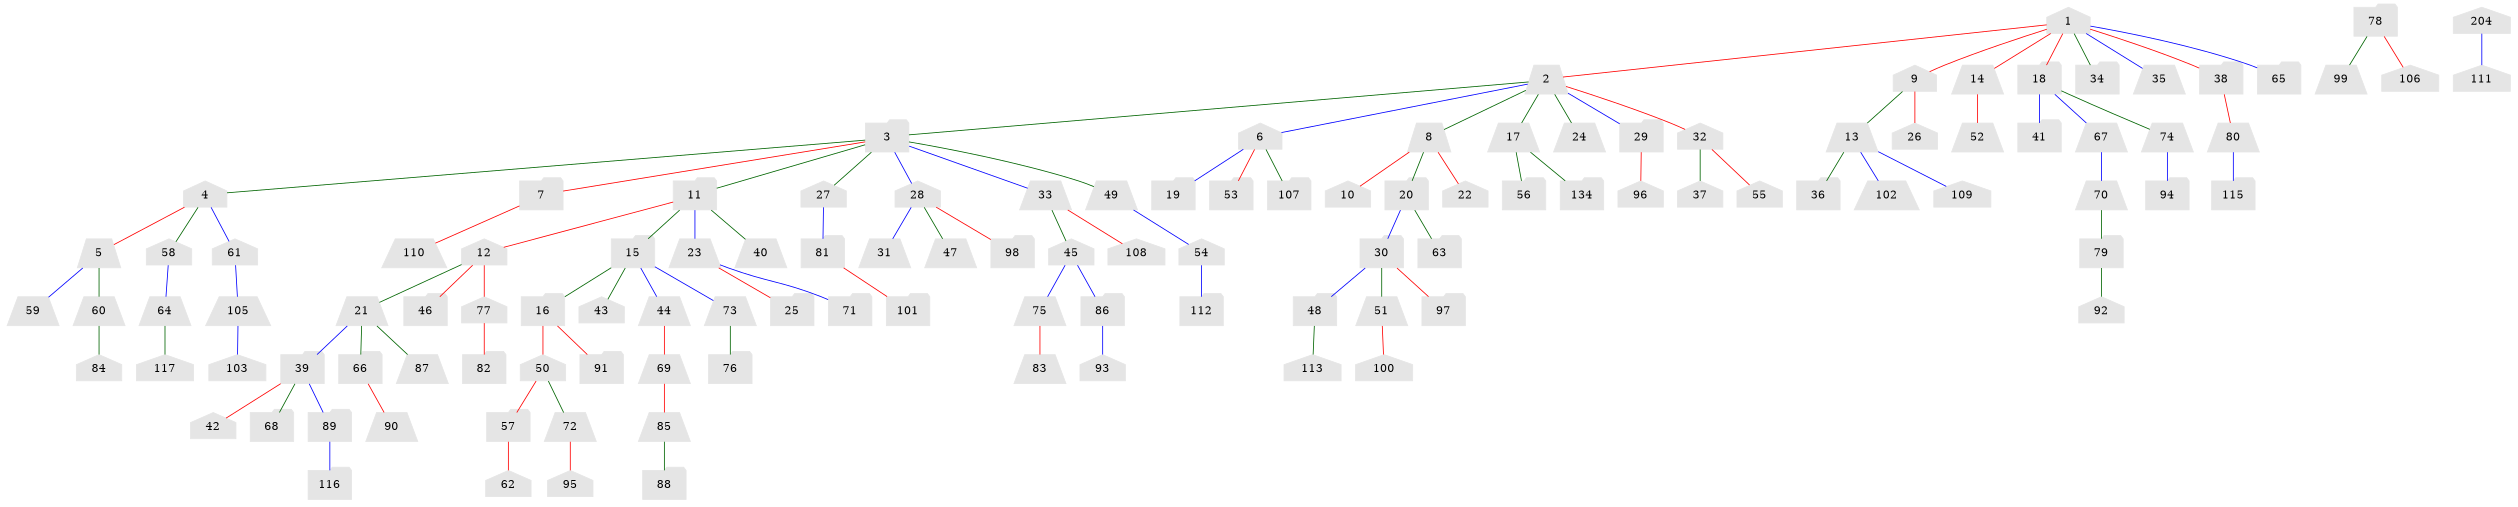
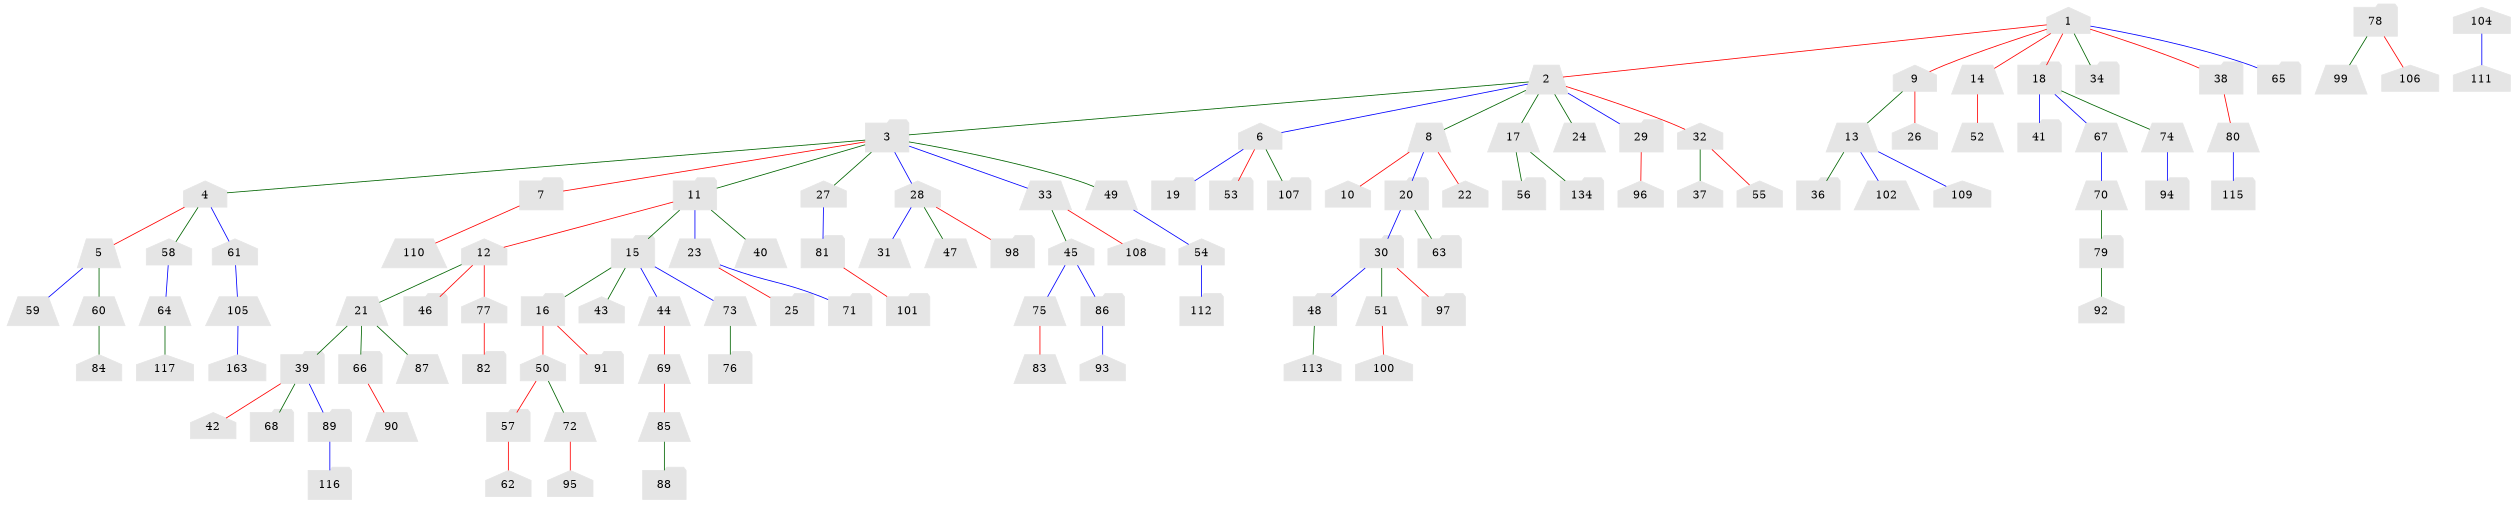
  graph {
    node [color=gray90 shape=folder style=filled]
    edge [color=darkgreen]
    1 [shape=house]
    2 [shape=trapezium]
    9 [shape=house]
    14 [shape=trapezium]
    18
    34
-   35 [shape=trapezium]
    38
    65
    3
    6 [shape=house]
    8 [shape=trapezium]
    17 [shape=trapezium]
    24 [shape=trapezium]
    29
    32 [shape=house]
    13 [shape=trapezium]
    26 [shape=house]
    52 [shape=trapezium]
    41
    67 [shape=trapezium]
    74 [shape=trapezium]
    80 [shape=trapezium]
    4 [shape=house]
    7
    11
    27 [shape=house]
    28 [shape=house]
    33 [shape=trapezium]
    49 [shape=trapezium]
    19
    53
    107
    10 [shape=house]
    20
    22 [shape=house]
    56
    n38 [label=134]
    96 [shape=house]
    37 [shape=house]
    55 [shape=house]
    5 [shape=trapezium]
    58 [shape=house]
    61 [shape=house]
    110 [shape=trapezium]
    12 [shape=house]
    15
    23 [shape=trapezium]
    40 [shape=trapezium]
    81
    31 [shape=trapezium]
    47 [shape=trapezium]
    98
    45 [shape=house]
    108 [shape=house]
    54 [shape=house]
    59 [shape=trapezium]
    60 [shape=trapezium]
    64 [shape=trapezium]
    105 [shape=trapezium]
    84 [shape=house]
    30
    63
    36
    102 [shape=trapezium]
    109 [shape=house]
    21 [shape=trapezium]
    46
    77 [shape=house]
    16
    43 [shape=house]
    44 [shape=trapezium]
    73 [shape=trapezium]
    25
    71
    39
    66
    87 [shape=trapezium]
    82
    50 [shape=house]
    91
    69 [shape=trapezium]
    76
    57
    72 [shape=trapezium]
    70 [shape=trapezium]
    94
    48
    51 [shape=trapezium]
    97
    42 [shape=house]
    68
    89
    90 [shape=trapezium]
    99 [shape=trapezium]
    78
    106 [shape=house]
    101
    113 [shape=house]
    100 [shape=house]
    75 [shape=trapezium]
    86
    115
    116
-   103 [shape=house]
-   104 [shape=house label=204]
+   103 [shape=house label=163]
+   104 [shape=house]
    111 [shape=house]
    85 [shape=trapezium]
    83 [shape=trapezium]
    93 [shape=house]
    112
    62 [shape=house]
    95 [shape=house]
    117 [shape=house]
    79
    88
    92 [shape=house]
    1 -- 2 [color=red]
    1 -- 9 [color=red]
    1 -- 14 [color=red]
    1 -- 18 [color=red]
    1 -- 34
-   1 -- 35 [color=blue]
    1 -- 38 [color=red]
    1 -- 65 [color=blue]
    2 -- 3
    2 -- 6 [color=blue]
    2 -- 8
    2 -- 17
    2 -- 24
    2 -- 29 [color=blue]
    2 -- 32 [color=red]
    9 -- 13
    9 -- 26 [color=red]
    14 -- 52 [color=red]
    18 -- 41 [color=blue]
    18 -- 67 [color=blue]
    18 -- 74
    38 -- 80 [color=red]
    3 -- 4
    3 -- 7 [color=red]
    3 -- 11
    3 -- 27
    3 -- 28 [color=blue]
    3 -- 33 [color=blue]
    3 -- 49
    6 -- 19 [color=blue]
    6 -- 53 [color=red]
    6 -- 107
    8 -- 10 [color=red]
-   8 -- 20
+   8 -- 20 [color=blue]
    8 -- 22 [color=red]
    17 -- 56
    17 -- n38
    29 -- 96 [color=red]
    32 -- 37
    32 -- 55 [color=red]
    13 -- 36
    13 -- 102 [color=blue]
    13 -- 109 [color=blue]
    67 -- 70 [color=blue]
    74 -- 94 [color=blue]
    80 -- 115 [color=blue]
    4 -- 5 [color=red]
    4 -- 58
    4 -- 61 [color=blue]
    7 -- 110 [color=red]
    11 -- 12 [color=red]
    11 -- 15
    11 -- 23 [color=blue]
    11 -- 40
    27 -- 81 [color=blue]
    28 -- 31 [color=blue]
    28 -- 47
    28 -- 98 [color=red]
    33 -- 45
    33 -- 108 [color=red]
    49 -- 54 [color=blue]
    20 -- 30 [color=blue]
    20 -- 63
    5 -- 59 [color=blue]
    5 -- 60
    58 -- 64 [color=blue]
    61 -- 105 [color=blue]
    12 -- 21
    12 -- 46 [color=red]
    12 -- 77 [color=red]
    15 -- 16
    15 -- 43
    15 -- 44 [color=blue]
    15 -- 73 [color=blue]
    23 -- 25 [color=red]
    23 -- 71 [color=blue]
    81 -- 101 [color=red]
    45 -- 75 [color=blue]
    45 -- 86 [color=blue]
    54 -- 112 [color=blue]
    60 -- 84
    64 -- 117
    105 -- 103 [color=blue]
    30 -- 48 [color=blue]
    30 -- 51
    30 -- 97 [color=red]
-   21 -- 39 [color=blue]
+   21 -- 39
    21 -- 66
    21 -- 87
    77 -- 82 [color=red]
    16 -- 50 [color=red]
    16 -- 91 [color=red]
    44 -- 69 [color=red]
    73 -- 76
    39 -- 42 [color=red]
    39 -- 68
    39 -- 89 [color=blue]
    66 -- 90 [color=red]
    50 -- 57 [color=red]
    50 -- 72
    69 -- 85 [color=red]
    57 -- 62 [color=red]
    72 -- 95 [color=red]
    70 -- 79
    48 -- 113
    51 -- 100 [color=red]
    89 -- 116 [color=blue]
    78 -- 99
    78 -- 106 [color=red]
    75 -- 83 [color=red]
    86 -- 93 [color=blue]
    104 -- 111 [color=blue]
    85 -- 88
    79 -- 92
  }
